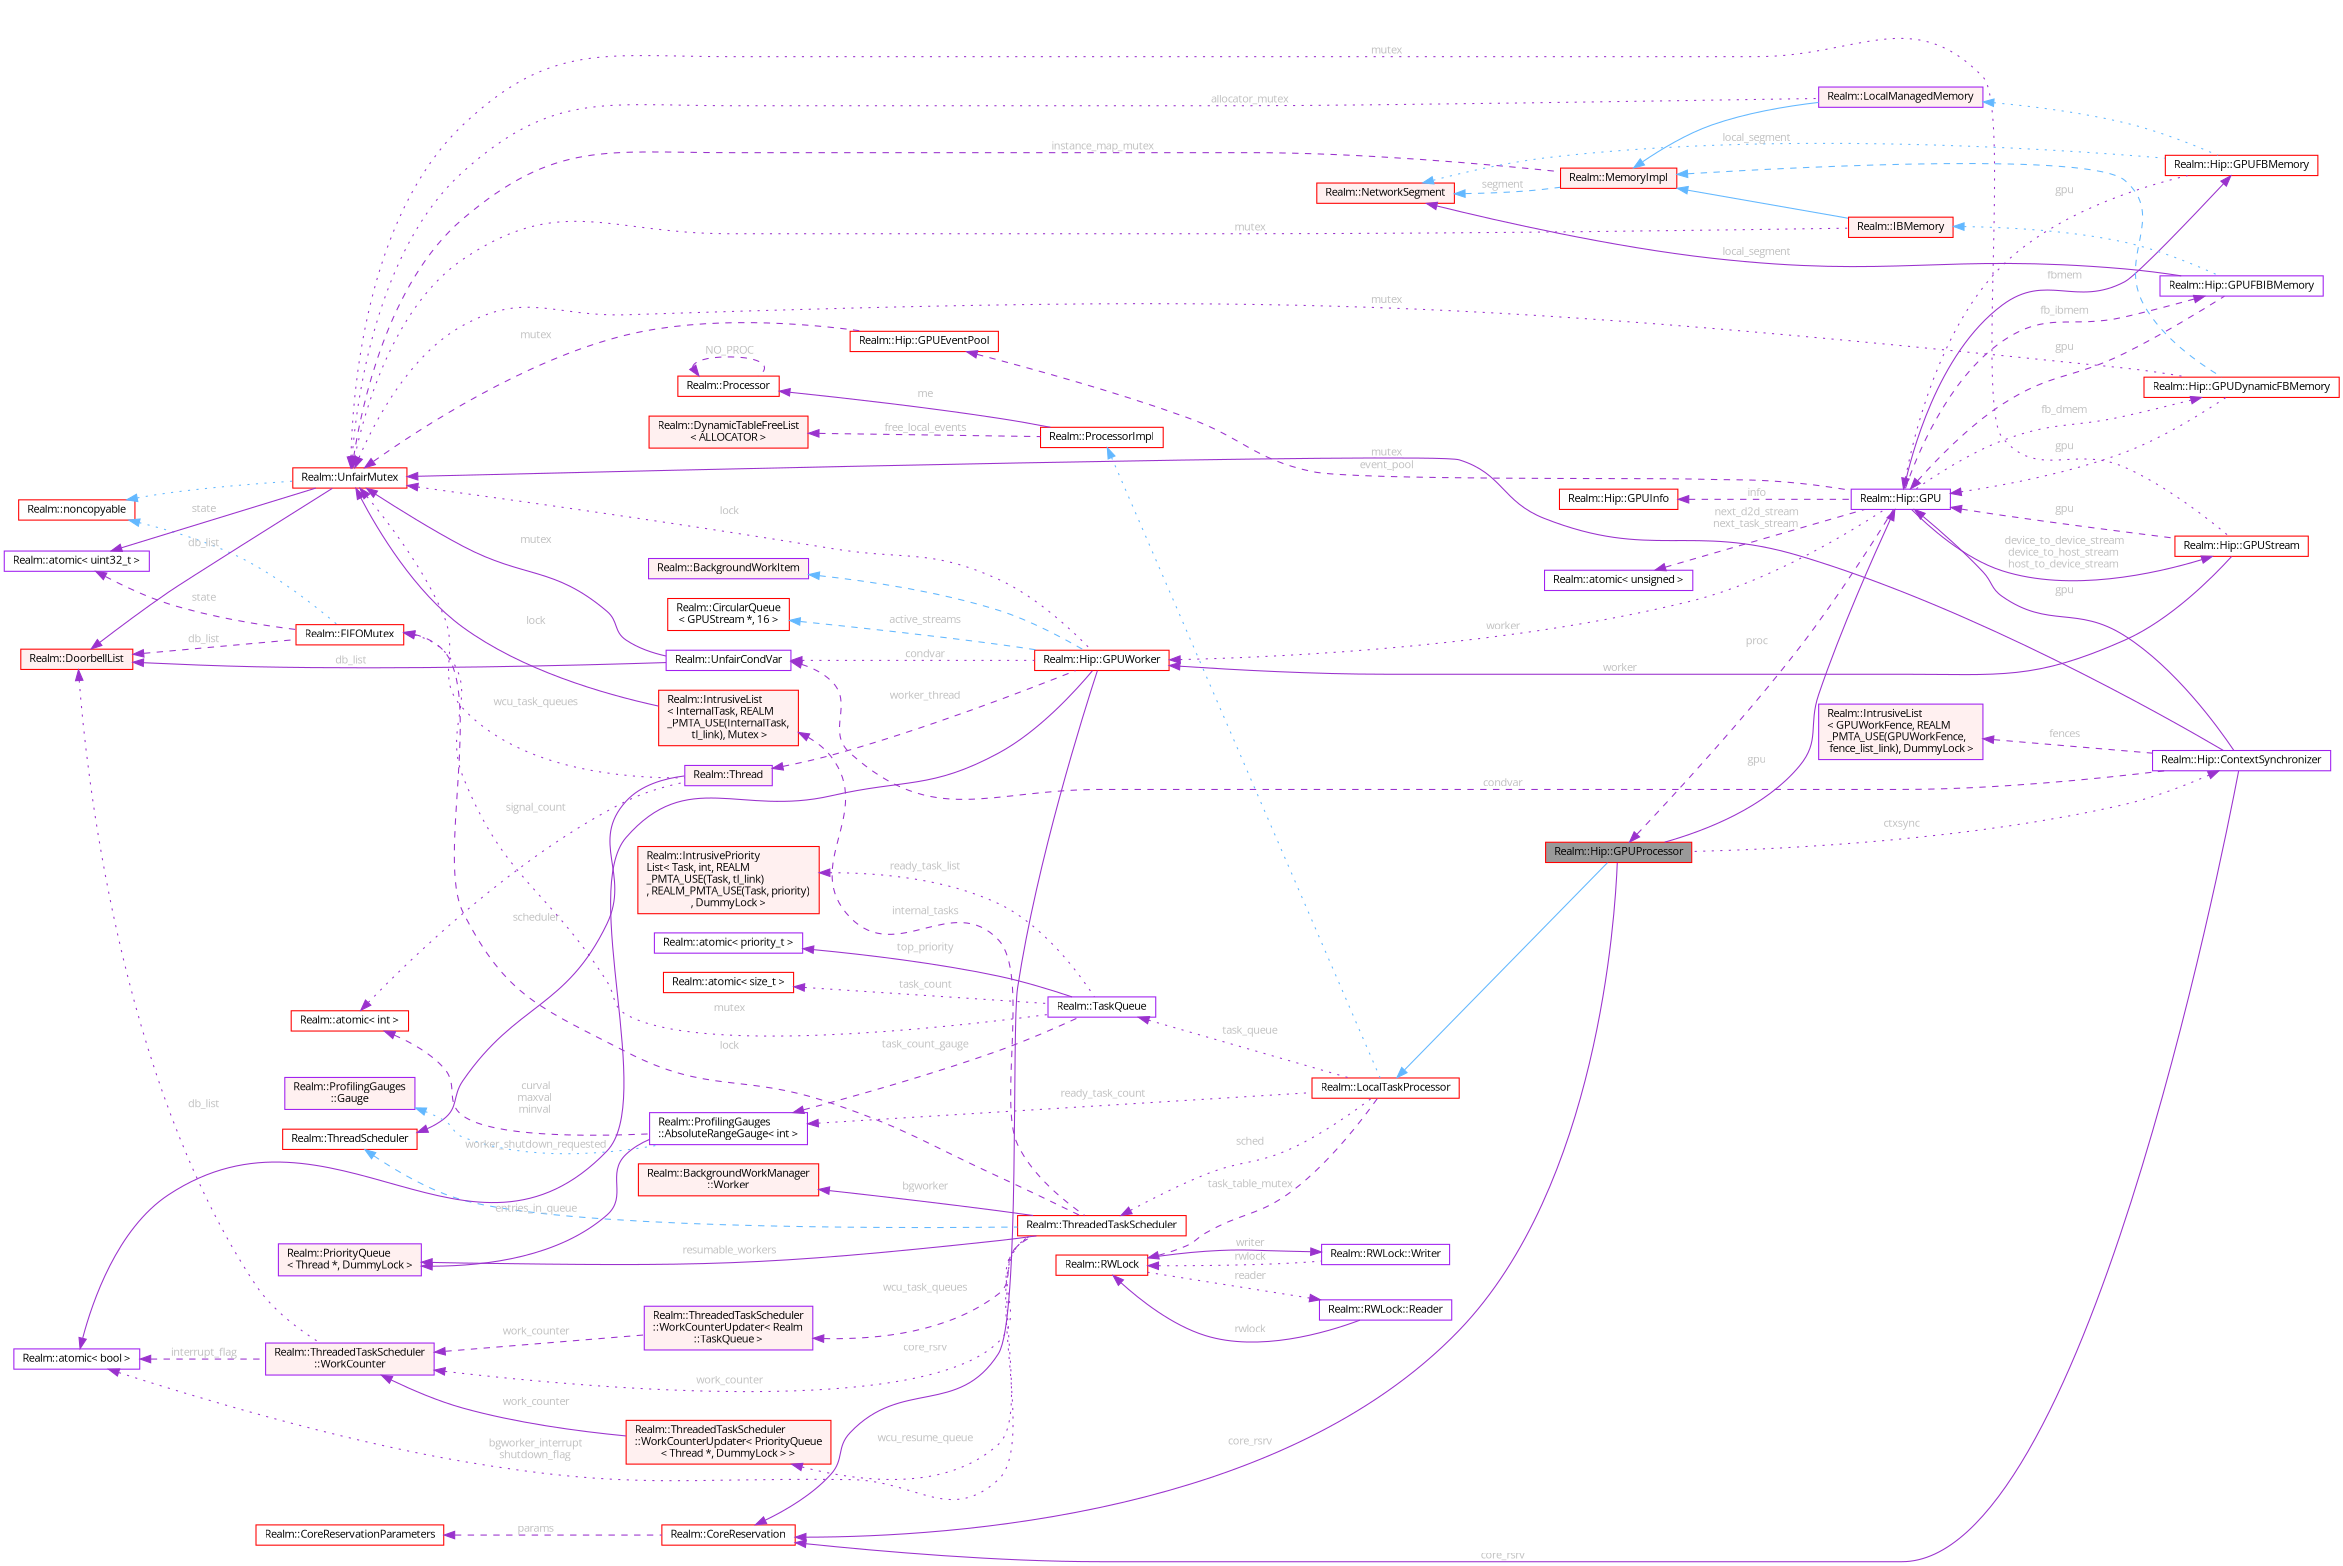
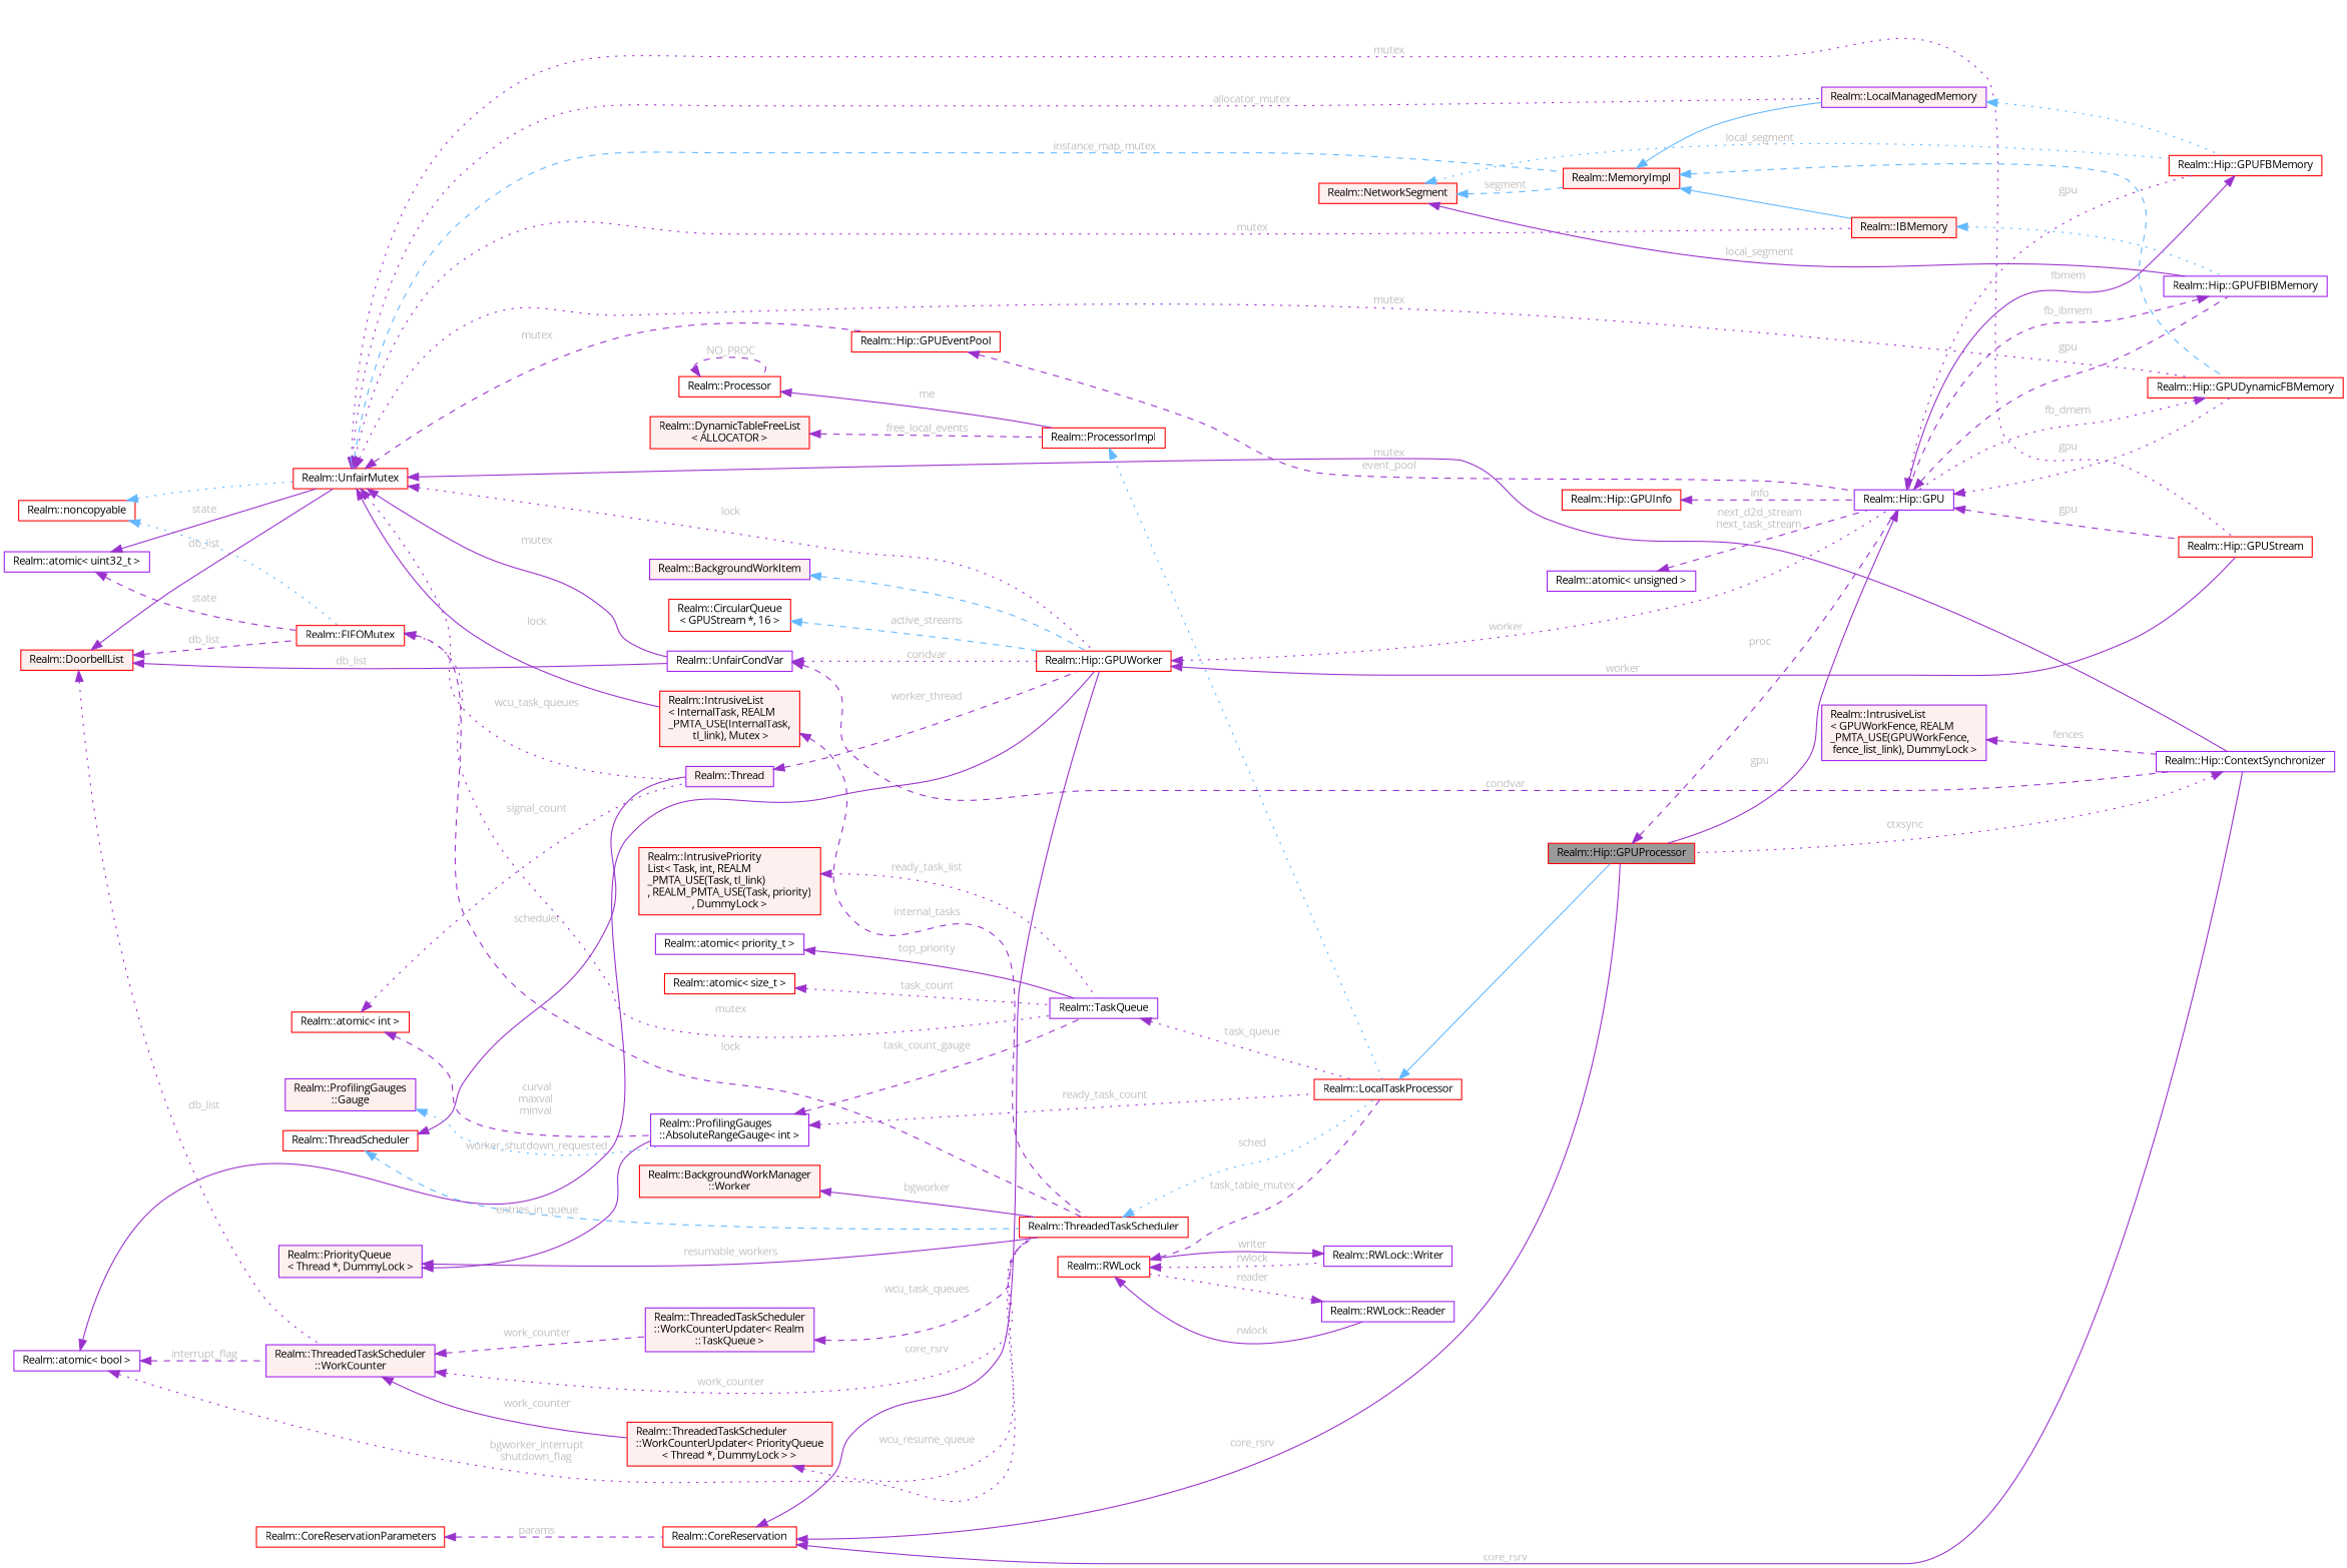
  digraph {
    fontname="Open Sans"
    rankdir=LR
    node [color=red fillcolor=white fontname="Open Sans" fontsize=10 shape=box style=filled]
    edge [color=darkorchid3 dir=back fontcolor=grey fontname="Open Sans" fontsize=10 labelfontname=Helvetica labelfontsize=10 style=dotted]
    n1 [fillcolor=grey60 fontcolor=black height=0.2 label="Realm::Hip::GPUProcessor" width=0.4]
    n2 [color=purple height=0.2 label="Realm::Hip::GPU" width=0.4]
    n3 [height=0.2 label="Realm::Hip::GPUDynamicFBMemory" width=0.4]
    n4 [height=0.2 label="Realm::Hip::GPUStream" width=0.4]
    n5 [color=purple height=0.2 label="Realm::Hip::ContextSynchronizer" width=0.4]
    n6 [height=0.2 label="Realm::Hip::GPUFBMemory" width=0.4]
    n7 [color=purple height=0.2 label="Realm::Hip::GPUFBIBMemory" width=0.4]
    n8 [height=0.2 label="Realm::LocalTaskProcessor" width=0.4]
    n9 [height=0.2 label="Realm::ProcessorImpl" width=0.4]
    n10 [fillcolor="#FFF0F0" height=0.2 label="Realm::DynamicTableFreeList\l\< ALLOCATOR \>" width=0.4]
    n11 [height=0.2 label="Realm::Processor" width=0.4]
    n12 [height=0.2 label="Realm::ThreadedTaskScheduler" width=0.4]
    n13 [height=0.2 label="Realm::ThreadScheduler" width=0.4]
    n14 [color=purple fillcolor="#FFF0F0" height=0.2 label="Realm::Thread" width=0.4]
    n15 [height=0.2 label="Realm::Hip::GPUWorker" width=0.4]
    n16 [height=0.2 label="Realm::FIFOMutex" width=0.4]
    n17 [color=purple height=0.2 label="Realm::TaskQueue" width=0.4]
    n18 [height=0.2 label="Realm::noncopyable" width=0.4]
    n19 [height=0.2 label="Realm::UnfairMutex" width=0.4]
    n20 [color=purple height=0.2 label="Realm::UnfairCondVar" width=0.4]
    n21 [fillcolor="#FFF0F0" height=0.2 label="Realm::IntrusiveList\l\< InternalTask, REALM\l_PMTA_USE(InternalTask,\l tl_link), Mutex \>" width=0.4]
    n22 [color=purple fillcolor="#FFF0F0" height=0.2 label="Realm::LocalManagedMemory" width=0.4]
    n23 [fillcolor="#FFF0F0" height=0.2 label="Realm::MemoryImpl" width=0.4]
    n24 [fillcolor="#FFF0F0" height=0.2 label="Realm::IBMemory" width=0.4]
    n25 [height=0.2 label="Realm::Hip::GPUEventPool" width=0.4]
    n26 [color=purple height=0.2 label="Realm::atomic\< uint32_t \>" width=0.4]
    n27 [fillcolor="#FFF0F0" height=0.2 label="Realm::DoorbellList" width=0.4]
    n28 [color=purple fillcolor="#FFF0F0" height=0.2 label="Realm::ThreadedTaskScheduler\l::WorkCounter" width=0.4]
    n29 [color=purple fillcolor="#FFF0F0" height=0.2 label="Realm::ThreadedTaskScheduler\l::WorkCounterUpdater\< Realm\l::TaskQueue \>" width=0.4]
    n30 [fillcolor="#FFF0F0" height=0.2 label="Realm::ThreadedTaskScheduler\l::WorkCounterUpdater\< PriorityQueue\l\< Thread *, DummyLock \> \>" width=0.4]
    n31 [color=purple fillcolor="#FFF0F0" height=0.2 label="Realm::PriorityQueue\l\< Thread *, DummyLock \>" width=0.4]
    n32 [color=purple height=0.2 label="Realm::ProfilingGauges\l::AbsoluteRangeGauge\< int \>" width=0.4]
    n33 [color=purple fillcolor="#FFF0F0" height=0.2 label="Realm::ProfilingGauges\l::Gauge" width=0.4]
    n34 [height=0.2 label="Realm::atomic\< int \>" width=0.4]
    n35 [color=purple height=0.2 label="Realm::atomic\< bool \>" width=0.4]
    n36 [fillcolor="#FFF0F0" height=0.2 label="Realm::BackgroundWorkManager\l::Worker" width=0.4]
    n37 [color=purple height=0.2 label="Realm::atomic\< priority_t \>" width=0.4]
    n38 [height=0.2 label="Realm::atomic\< size_t \>" width=0.4]
    n39 [fillcolor="#FFF0F0" height=0.2 label="Realm::IntrusivePriority\lList\< Task, int, REALM\l_PMTA_USE(Task, tl_link)\l, REALM_PMTA_USE(Task, priority)\l, DummyLock \>" width=0.4]
    n40 [height=0.2 label="Realm::RWLock" width=0.4]
    n41 [color=purple height=0.2 label="Realm::RWLock::Writer" width=0.4]
    n42 [color=purple height=0.2 label="Realm::RWLock::Reader" width=0.4]
    n43 [height=0.2 label="Realm::Hip::GPUInfo" width=0.4]
    n44 [color=purple fillcolor="#FFF0F0" height=0.2 label="Realm::BackgroundWorkItem" width=0.4]
    n45 [height=0.2 label="Realm::CircularQueue\l\< GPUStream *, 16 \>" width=0.4]
    n46 [height=0.2 label="Realm::CoreReservation" width=0.4]
    n47 [height=0.2 label="Realm::CoreReservationParameters" width=0.4]
    n48 [fillcolor="#FFF0F0" height=0.2 label="Realm::NetworkSegment" width=0.4]
    n49 [color=purple height=0.2 label="Realm::atomic\< unsigned \>" width=0.4]
    n50 [color=purple fillcolor="#FFF0F0" height=0.2 label="Realm::IntrusiveList\l\< GPUWorkFence, REALM\l_PMTA_USE(GPUWorkFence,\l fence_list_link), DummyLock \>" width=0.4]
    n1 -> n2 [label=" proc" style=dashed]
    n2 -> n1 [label=" gpu" style=solid]
    n2 -> n3 [label=" gpu"]
    n2 -> n4 [label=" gpu" style=dashed]
-   n2 -> n5 [label=" gpu" style=solid]
    n2 -> n6 [label=" gpu"]
    n2 -> n7 [label=" gpu" style=dashed]
    n3 -> n2 [label=" fb_dmem"]
-   n4 -> n2 [label=" device_to_device_stream\ndevice_to_host_stream\nhost_to_device_stream" style=solid]
    n5 -> n1 [label=" ctxsync"]
    n6 -> n2 [label=" fbmem" style=solid]
    n7 -> n2 [label=" fb_ibmem" style=dashed]
    n8 -> n1 [color=steelblue1 style=solid fontcolor=""]
    n9 -> n8 [color=steelblue1 fontcolor=""]
    n10 -> n9 [label=" free_local_events" style=dashed]
    n11 -> n9 [label=" me" style=solid]
    n11 -> n11 [label=" NO_PROC" style=dashed]
-   n12 -> n8 [label=" sched"]
+   n12 -> n8 [color=steelblue1 label=" sched"]
    n13 -> n12 [color=steelblue1 style=dashed fontcolor=""]
    n13 -> n14 [label=" scheduler" style=solid]
    n14 -> n15 [label=" worker_thread" style=dashed]
    n15 -> n2 [label=" worker"]
    n15 -> n4 [label=" worker" style=solid]
    n16 -> n12 [label=" lock" style=dashed]
    n16 -> n17 [label=" mutex"]
    n17 -> n8 [label=" task_queue"]
    n18 -> n16 [color=steelblue1 fontcolor=""]
    n18 -> n19 [color=steelblue1 fontcolor=""]
    n19 -> n3 [label=" mutex"]
    n19 -> n4 [label=" mutex"]
    n19 -> n5 [label=" mutex" style=solid]
    n19 -> n14 [label=" wcu_task_queues"]
    n19 -> n15 [label=" lock"]
    n19 -> n20 [label=" mutex" style=solid]
    n19 -> n21 [label=" lock" style=solid]
    n19 -> n22 [label=" allocator_mutex"]
-   n19 -> n23 [label=" instance_map_mutex" style=dashed]
+   n19 -> n23 [color=steelblue1 label=" instance_map_mutex" style=dashed]
    n19 -> n24 [label=" mutex"]
    n19 -> n25 [label=" mutex" style=dashed]
    n20 -> n5 [label=" condvar" style=dashed]
    n20 -> n15 [label=" condvar"]
    n21 -> n12 [label=" internal_tasks" style=dashed]
    n22 -> n6 [color=steelblue1 fontcolor=""]
    n23 -> n3 [color=steelblue1 style=dashed fontcolor=""]
    n23 -> n22 [color=steelblue1 style=solid fontcolor=""]
    n23 -> n24 [color=steelblue1 style=solid fontcolor=""]
    n24 -> n7 [color=steelblue1 fontcolor=""]
    n25 -> n2 [label=" event_pool" style=dashed]
    n26 -> n16 [label=" state" style=dashed]
    n26 -> n19 [label=" state" style=solid]
    n27 -> n16 [label=" db_list" style=dashed]
    n27 -> n19 [label=" db_list" style=solid]
    n27 -> n20 [label=" db_list" style=solid]
    n27 -> n28 [label=" db_list"]
    n28 -> n12 [label=" work_counter"]
    n28 -> n29 [label=" work_counter" style=dashed]
    n28 -> n30 [label=" work_counter" style=solid]
    n29 -> n12 [label=" wcu_task_queues" style=dashed]
    n30 -> n12 [label=" wcu_resume_queue"]
    n31 -> n12 [label=" resumable_workers" style=solid]
    n31 -> n32 [label=" entries_in_queue" style=solid]
    n32 -> n8 [label=" ready_task_count"]
    n32 -> n17 [label=" task_count_gauge" style=dashed]
    n33 -> n32 [color=steelblue1 fontcolor=""]
    n34 -> n14 [label=" signal_count"]
    n34 -> n32 [label=" curval\nmaxval\nminval" style=dashed]
    n35 -> n12 [label=" bgworker_interrupt\nshutdown_flag"]
    n35 -> n15 [label=" worker_shutdown_requested" style=solid]
    n35 -> n28 [label=" interrupt_flag" style=dashed]
    n36 -> n12 [label=" bgworker" style=solid]
    n37 -> n17 [label=" top_priority" style=solid]
    n38 -> n17 [label=" task_count"]
    n39 -> n17 [label=" ready_task_list"]
    n40 -> n8 [label=" task_table_mutex" style=dashed]
    n40 -> n41 [label=" rwlock"]
    n40 -> n42 [label=" rwlock" style=solid]
    n41 -> n40 [label=" writer" style=solid]
    n42 -> n40 [label=" reader"]
    n43 -> n2 [label=" info" style=dashed]
    n44 -> n15 [color=steelblue1 style=dashed fontcolor=""]
    n45 -> n15 [color=steelblue1 label=" active_streams" style=dashed]
    n46 -> n1 [label=" core_rsrv" style=solid]
    n46 -> n5 [label=" core_rsrv" style=solid]
    n46 -> n15 [label=" core_rsrv" style=solid]
    n47 -> n46 [label=" params" style=dashed]
    n48 -> n6 [color=steelblue1 label=" local_segment"]
    n48 -> n7 [label=" local_segment" style=solid]
    n48 -> n23 [color=steelblue1 label=" segment" style=dashed]
    n49 -> n2 [label=" next_d2d_stream\nnext_task_stream" style=dashed]
    n50 -> n5 [label=" fences" style=dashed]
  }
